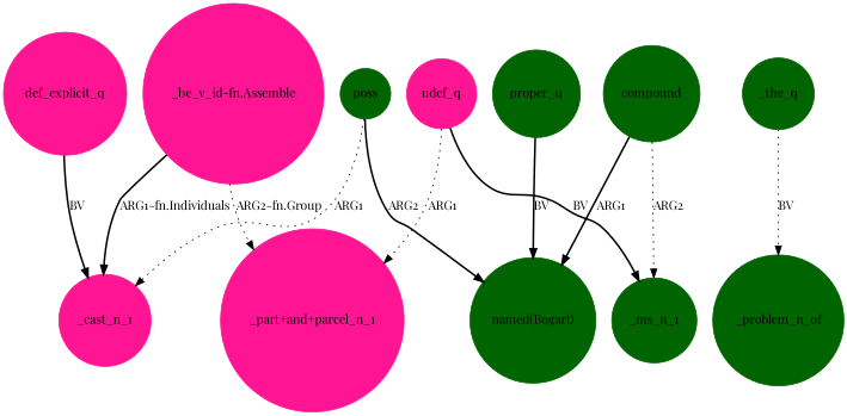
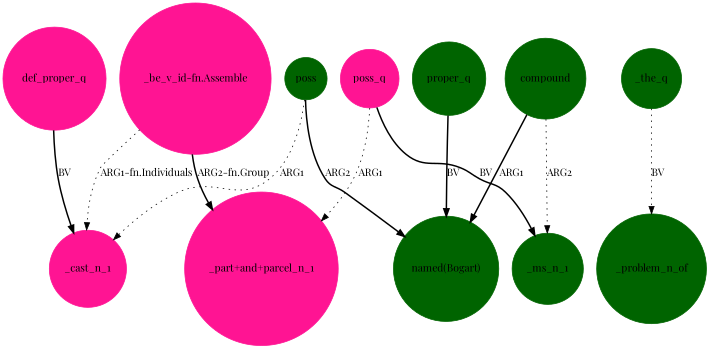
  digraph {
    fontname="Playfair Display"
    node [color=darkgreen fontname="Playfair Display" shape=circle style=filled]
    edge [fontname="Playfair Display" style=bold]
    "_be_v_id-fn.Assemble" [color=deeppink]
    _cast_n_1 [color=deeppink]
    "_part+and+parcel_n_1" [color=deeppink]
-   def_explicit_q [color=deeppink]
+   def_explicit_q [color=deeppink label=def_proper_q]
    poss
    "named(Bogart)"
-   udef_q [color=deeppink]
+   udef_q [color=deeppink label=poss_q]
    _ms_n_1
    compound
    proper_q
    _the_q
    _problem_n_of
-   "_be_v_id-fn.Assemble" -> _cast_n_1 [label="ARG1-fn.Individuals"]
-   "_be_v_id-fn.Assemble" -> "_part+and+parcel_n_1" [label="ARG2-fn.Group" style=dotted]
+   "_be_v_id-fn.Assemble" -> _cast_n_1 [label="ARG1-fn.Individuals" style=dotted]
+   "_be_v_id-fn.Assemble" -> "_part+and+parcel_n_1" [label="ARG2-fn.Group"]
    def_explicit_q -> _cast_n_1 [label=BV]
    poss -> _cast_n_1 [label=ARG1 style=dotted]
    poss -> "named(Bogart)" [label=ARG2]
    udef_q -> "_part+and+parcel_n_1" [label=ARG1 style=dotted]
    udef_q -> _ms_n_1 [label=BV]
    compound -> "named(Bogart)" [label=ARG1]
    compound -> _ms_n_1 [label=ARG2 style=dotted]
    proper_q -> "named(Bogart)" [label=BV]
    _the_q -> _problem_n_of [label=BV style=dotted]
  }
